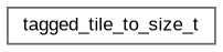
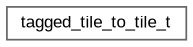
  digraph {
    rankdir=LR
    fontname="Liberation Sans"
-   n1 [color=grey40 fillcolor=white fontname="Liberation Sans" fontsize=10 height=0.2 label=tagged_tile_to_size_t shape=box style=filled width=0.4]
+   n1 [color=grey40 fillcolor=white fontname="Liberation Sans" fontsize=10 height=0.2 label=tagged_tile_to_tile_t shape=box style=filled width=0.4]
  }
